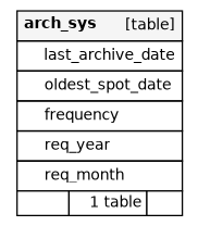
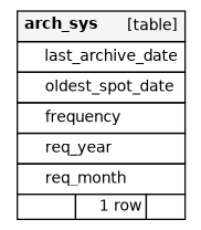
  digraph {
    bgcolor="#ffffff"
    fontname=Helvetica
    fontsize=11
    nodesep=0.18
    rankdir=TB
    ranksep=0.46
    ration=compress
-   n1 [fontname=Helvetica fontsize=11 label=<     <TABLE BORDER="0" CELLBORDER="1" CELLSPACING="0" BGCOLOR="#ffffff">       <TR><TD COLSPAN="3"  BGCOLOR="#f5f5f5"><TABLE BORDER="0" CELLSPACING="0"><TR><TD ALIGN="LEFT"><B>arch_sys</B></TD><TD ALIGN="RIGHT">[table]</TD></TR></TABLE></TD></TR>       <TR><TD PORT="last_archive_date" COLSPAN="3" ALIGN="LEFT"><TABLE BORDER="0" CELLSPACING="0" ALIGN="LEFT"><TR ALIGN="LEFT"><TD ALIGN="LEFT" FIXEDSIZE="TRUE" WIDTH="15" HEIGHT="16"></TD><TD ALIGN="LEFT" FIXEDSIZE="TRUE" WIDTH="100" HEIGHT="16">last_archive_date</TD></TR></TABLE></TD></TR>       <TR><TD PORT="oldest_spot_date" COLSPAN="3" ALIGN="LEFT"><TABLE BORDER="0" CELLSPACING="0" ALIGN="LEFT"><TR ALIGN="LEFT"><TD ALIGN="LEFT" FIXEDSIZE="TRUE" WIDTH="15" HEIGHT="16"></TD><TD ALIGN="LEFT" FIXEDSIZE="TRUE" WIDTH="100" HEIGHT="16">oldest_spot_date</TD></TR></TABLE></TD></TR>       <TR><TD PORT="frequency" COLSPAN="3" ALIGN="LEFT"><TABLE BORDER="0" CELLSPACING="0" ALIGN="LEFT"><TR ALIGN="LEFT"><TD ALIGN="LEFT" FIXEDSIZE="TRUE" WIDTH="15" HEIGHT="16"></TD><TD ALIGN="LEFT" FIXEDSIZE="TRUE" WIDTH="100" HEIGHT="16">frequency</TD></TR></TABLE></TD></TR>       <TR><TD PORT="req_year" COLSPAN="3" ALIGN="LEFT"><TABLE BORDER="0" CELLSPACING="0" ALIGN="LEFT"><TR ALIGN="LEFT"><TD ALIGN="LEFT" FIXEDSIZE="TRUE" WIDTH="15" HEIGHT="16"></TD><TD ALIGN="LEFT" FIXEDSIZE="TRUE" WIDTH="100" HEIGHT="16">req_year</TD></TR></TABLE></TD></TR>       <TR><TD PORT="req_month" COLSPAN="3" ALIGN="LEFT"><TABLE BORDER="0" CELLSPACING="0" ALIGN="LEFT"><TR ALIGN="LEFT"><TD ALIGN="LEFT" FIXEDSIZE="TRUE" WIDTH="15" HEIGHT="16"></TD><TD ALIGN="LEFT" FIXEDSIZE="TRUE" WIDTH="100" HEIGHT="16">req_month</TD></TR></TABLE></TD></TR>       <TR><TD ALIGN="LEFT" BGCOLOR="#ffffff">  </TD><TD ALIGN="RIGHT" BGCOLOR="#ffffff">1 table</TD><TD ALIGN="RIGHT" BGCOLOR="#ffffff">  </TD></TR>     </TABLE>> shape=plaintext]
+   n1 [fontname=Helvetica fontsize=11 label=<     <TABLE BORDER="0" CELLBORDER="1" CELLSPACING="0" BGCOLOR="#ffffff">       <TR><TD COLSPAN="3"  BGCOLOR="#f5f5f5"><TABLE BORDER="0" CELLSPACING="0"><TR><TD ALIGN="LEFT"><B>arch_sys</B></TD><TD ALIGN="RIGHT">[table]</TD></TR></TABLE></TD></TR>       <TR><TD PORT="last_archive_date" COLSPAN="3" ALIGN="LEFT"><TABLE BORDER="0" CELLSPACING="0" ALIGN="LEFT"><TR ALIGN="LEFT"><TD ALIGN="LEFT" FIXEDSIZE="TRUE" WIDTH="15" HEIGHT="16"></TD><TD ALIGN="LEFT" FIXEDSIZE="TRUE" WIDTH="100" HEIGHT="16">last_archive_date</TD></TR></TABLE></TD></TR>       <TR><TD PORT="oldest_spot_date" COLSPAN="3" ALIGN="LEFT"><TABLE BORDER="0" CELLSPACING="0" ALIGN="LEFT"><TR ALIGN="LEFT"><TD ALIGN="LEFT" FIXEDSIZE="TRUE" WIDTH="15" HEIGHT="16"></TD><TD ALIGN="LEFT" FIXEDSIZE="TRUE" WIDTH="100" HEIGHT="16">oldest_spot_date</TD></TR></TABLE></TD></TR>       <TR><TD PORT="frequency" COLSPAN="3" ALIGN="LEFT"><TABLE BORDER="0" CELLSPACING="0" ALIGN="LEFT"><TR ALIGN="LEFT"><TD ALIGN="LEFT" FIXEDSIZE="TRUE" WIDTH="15" HEIGHT="16"></TD><TD ALIGN="LEFT" FIXEDSIZE="TRUE" WIDTH="100" HEIGHT="16">frequency</TD></TR></TABLE></TD></TR>       <TR><TD PORT="req_year" COLSPAN="3" ALIGN="LEFT"><TABLE BORDER="0" CELLSPACING="0" ALIGN="LEFT"><TR ALIGN="LEFT"><TD ALIGN="LEFT" FIXEDSIZE="TRUE" WIDTH="15" HEIGHT="16"></TD><TD ALIGN="LEFT" FIXEDSIZE="TRUE" WIDTH="100" HEIGHT="16">req_year</TD></TR></TABLE></TD></TR>       <TR><TD PORT="req_month" COLSPAN="3" ALIGN="LEFT"><TABLE BORDER="0" CELLSPACING="0" ALIGN="LEFT"><TR ALIGN="LEFT"><TD ALIGN="LEFT" FIXEDSIZE="TRUE" WIDTH="15" HEIGHT="16"></TD><TD ALIGN="LEFT" FIXEDSIZE="TRUE" WIDTH="100" HEIGHT="16">req_month</TD></TR></TABLE></TD></TR>       <TR><TD ALIGN="LEFT" BGCOLOR="#ffffff">  </TD><TD ALIGN="RIGHT" BGCOLOR="#ffffff">1 row</TD><TD ALIGN="RIGHT" BGCOLOR="#ffffff">  </TD></TR>     </TABLE>> shape=plaintext]
  }
